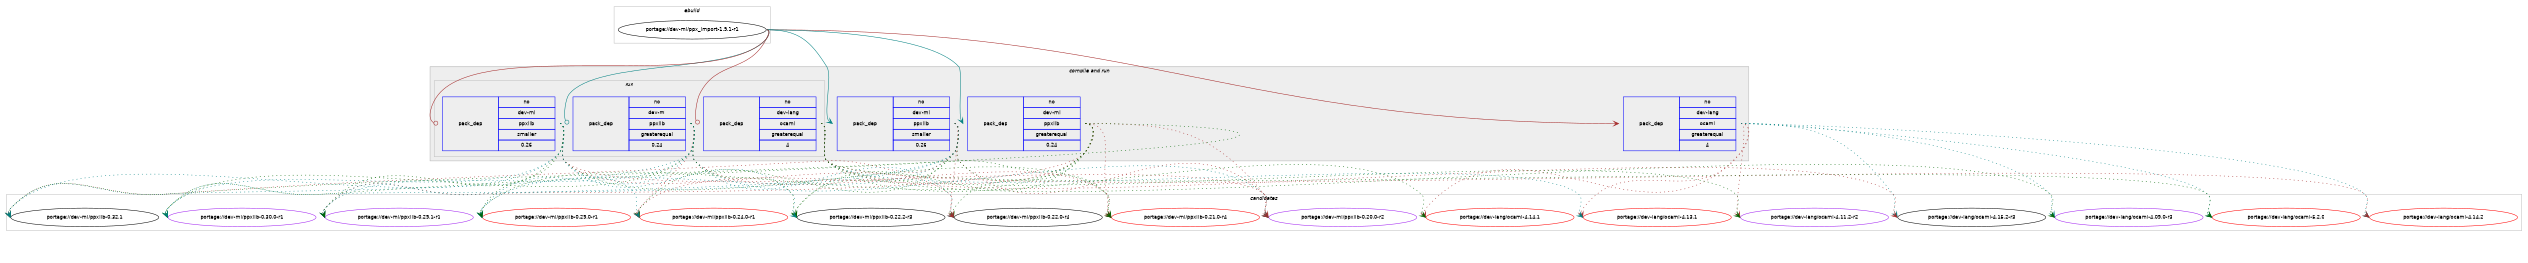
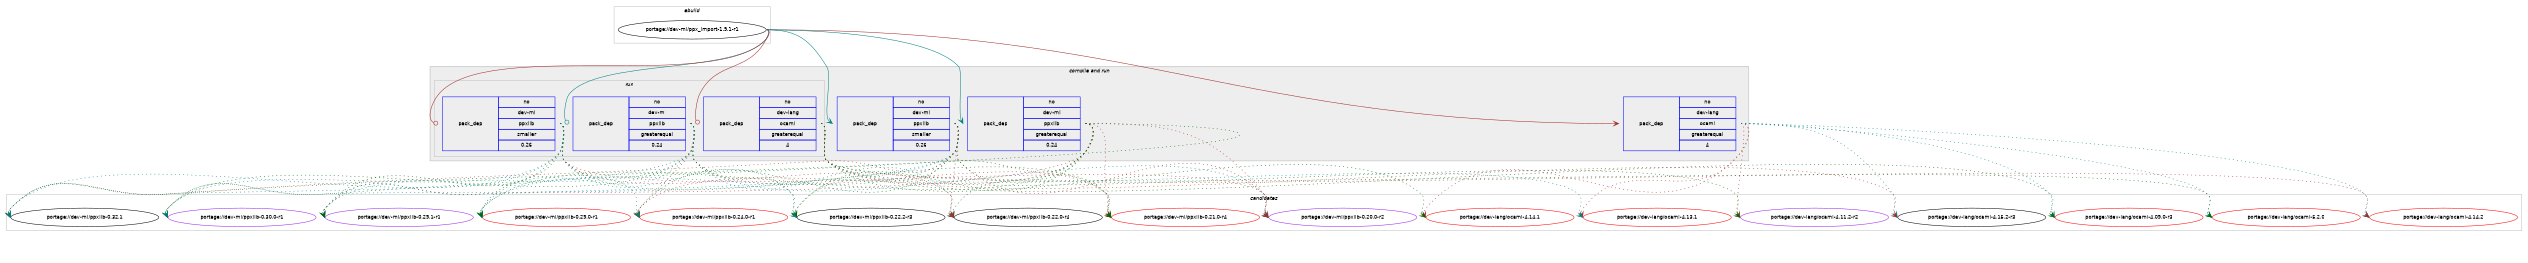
  digraph {
    compound=true
    concentrate=true
    fontname=Helvetica
    fontsize=10
    newrank=true
    rankdir=TB
    ranksep=1.5
    node [color=red fontname=Helvetica fontsize=10]
    edge [arrowhead=vee color=teal headport=w style=dotted tailport=e weight=100]
    n1 [color=black label="portage://dev-ml/ppx_import-1.9.1-r1" width=4]
    n2 [color=blue label=<<TABLE BORDER="0" CELLBORDER="1" CELLSPACING="0" CELLPADDING="4" WIDTH="220"><TR><TD ROWSPAN="6" CELLPADDING="30">pack_dep</TD></TR><TR><TD WIDTH="110">no</TD></TR><TR><TD>dev-lang</TD></TR><TR><TD>ocaml</TD></TR><TR><TD>greaterequal</TD></TR><TR><TD>4</TD></TR></TABLE>> shape=none]
    n3 [color=blue label=<<TABLE BORDER="0" CELLBORDER="1" CELLSPACING="0" CELLPADDING="4" WIDTH="220"><TR><TD ROWSPAN="6" CELLPADDING="30">pack_dep</TD></TR><TR><TD WIDTH="110">no</TD></TR><TR><TD>dev-ml</TD></TR><TR><TD>ppxlib</TD></TR><TR><TD>greaterequal</TD></TR><TR><TD>0.24</TD></TR></TABLE>> shape=none]
    n4 [color=blue label=<<TABLE BORDER="0" CELLBORDER="1" CELLSPACING="0" CELLPADDING="4" WIDTH="220"><TR><TD ROWSPAN="6" CELLPADDING="30">pack_dep</TD></TR><TR><TD WIDTH="110">no</TD></TR><TR><TD>dev-ml</TD></TR><TR><TD>ppxlib</TD></TR><TR><TD>smaller</TD></TR><TR><TD>0.26</TD></TR></TABLE>> shape=none]
    n5 [color=blue label=<<TABLE BORDER="0" CELLBORDER="1" CELLSPACING="0" CELLPADDING="4" WIDTH="220"><TR><TD ROWSPAN="6" CELLPADDING="30">pack_dep</TD></TR><TR><TD WIDTH="110">no</TD></TR><TR><TD>dev-lang</TD></TR><TR><TD>ocaml</TD></TR><TR><TD>greaterequal</TD></TR><TR><TD>4</TD></TR></TABLE>> shape=none]
    n6 [color=blue label=<<TABLE BORDER="0" CELLBORDER="1" CELLSPACING="0" CELLPADDING="4" WIDTH="220"><TR><TD ROWSPAN="6" CELLPADDING="30">pack_dep</TD></TR><TR><TD WIDTH="110">no</TD></TR><TR><TD>dev-ml</TD></TR><TR><TD>ppxlib</TD></TR><TR><TD>greaterequal</TD></TR><TR><TD>0.24</TD></TR></TABLE>> shape=none]
    n7 [color=blue label=<<TABLE BORDER="0" CELLBORDER="1" CELLSPACING="0" CELLPADDING="4" WIDTH="220"><TR><TD ROWSPAN="6" CELLPADDING="30">pack_dep</TD></TR><TR><TD WIDTH="110">no</TD></TR><TR><TD>dev-ml</TD></TR><TR><TD>ppxlib</TD></TR><TR><TD>smaller</TD></TR><TR><TD>0.26</TD></TR></TABLE>> shape=none]
-   n8 [color=purple label="portage://dev-lang/ocaml-4.09.0-r3" width=4]
+   n8 [label="portage://dev-lang/ocaml-4.09.0-r3" width=4]
    n9 [color=black label="portage://dev-lang/ocaml-4.15.2-r3" width=4]
    n10 [color=purple label="portage://dev-lang/ocaml-4.11.2-r2" width=4]
    n11 [label="portage://dev-lang/ocaml-4.13.1" width=4]
    n12 [label="portage://dev-lang/ocaml-4.14.1" width=4]
    n13 [label="portage://dev-lang/ocaml-4.14.2" width=4]
    n14 [label="portage://dev-lang/ocaml-5.2.0" width=4]
    n15 [color=purple label="portage://dev-ml/ppxlib-0.20.0-r2" width=4]
    n16 [label="portage://dev-ml/ppxlib-0.21.0-r4" width=4]
    n17 [color=black label="portage://dev-ml/ppxlib-0.22.0-r4" width=4]
    n18 [color=black label="portage://dev-ml/ppxlib-0.22.2-r3" width=4]
    n19 [label="portage://dev-ml/ppxlib-0.24.0-r1" width=4]
    n20 [label="portage://dev-ml/ppxlib-0.29.0-r1" width=4]
    n21 [color=purple label="portage://dev-ml/ppxlib-0.29.1-r1" width=4]
    n22 [color=purple label="portage://dev-ml/ppxlib-0.30.0-r1" width=4]
    n23 [color=black label="portage://dev-ml/ppxlib-0.32.1" width=4]
    subgraph cluster_1 {
      color=gray
      label=<<i>ebuild</i>>
      rank=same
      n1
    }
    subgraph cluster_2 {
      color=gray
      label=<<i>dependencies</i>>
      subgraph cluster_3 {
        color=gray
        fillcolor="#eeeeee"
        label=<<i>compile</i>>
        style=filled
        subgraph sub_4 {
          color=gray
          fillcolor="#eeeeee"
          label=<<i>compile</i>>
          style=filled
          n2
        }
        subgraph sub_5 {
          color=gray
          fillcolor="#eeeeee"
          label=<<i>compile</i>>
          style=filled
          n3
        }
        subgraph sub_6 {
          color=gray
          fillcolor="#eeeeee"
          label=<<i>compile</i>>
          style=filled
          n4
        }
      }
      subgraph cluster_7 {
        color=gray
        fillcolor="#eeeeee"
        label=<<i>compile and run</i>>
        style=filled
      }
      subgraph cluster_8 {
        color=gray
        fillcolor="#eeeeee"
        label=<<i>run</i>>
        style=filled
        subgraph sub_9 {
          color=gray
          fillcolor="#eeeeee"
          label=<<i>run</i>>
          style=filled
          n5
        }
        subgraph sub_10 {
          color=gray
          fillcolor="#eeeeee"
          label=<<i>run</i>>
          style=filled
          n6
        }
        subgraph sub_11 {
          color=gray
          fillcolor="#eeeeee"
          label=<<i>run</i>>
          style=filled
          n7
        }
      }
    }
    subgraph cluster_12 {
      color=gray
      label=<<i>candidates</i>>
      rank=same
      subgraph sub_13 {
        color=black
        label=<<i>candidates</i>>
        nodesep=1
        rank=same
        n8
        n9
        n10
        n11
        n12
        n13
        n14
      }
      subgraph sub_14 {
        color=black
        label=<<i>candidates</i>>
        nodesep=1
        rank=same
        n15
        n16
        n17
        n18
        n19
        n20
        n21
        n22
        n23
      }
      subgraph sub_15 {
        color=black
        label=<<i>candidates</i>>
        nodesep=1
        rank=same
        n15
        n16
        n17
        n18
        n19
        n20
        n21
        n22
        n23
      }
      subgraph sub_16 {
        color=black
        label=<<i>candidates</i>>
        nodesep=1
        rank=same
        n8
        n9
        n10
        n11
        n12
        n13
        n14
      }
      subgraph sub_17 {
        color=black
        label=<<i>candidates</i>>
        nodesep=1
        rank=same
        n15
        n16
        n17
        n18
        n19
        n20
        n21
        n22
        n23
      }
      subgraph sub_18 {
        color=black
        label=<<i>candidates</i>>
        nodesep=1
        rank=same
        n15
        n16
        n17
        n18
        n19
        n20
        n21
        n22
        n23
      }
    }
    n1 -> n2 [color=brown style=solid weight=20]
    n1 -> n3 [style=solid weight=20]
    n1 -> n4 [style=solid weight=20]
    n1 -> n5 [arrowhead=odot color=brown style=solid weight=20]
    n1 -> n6 [arrowhead=odot style=solid weight=20]
    n1 -> n7 [arrowhead=odot color=brown style=solid weight=20]
    n2 -> n8
    n2 -> n9
    n2 -> n10 [color=brown]
    n2 -> n11 [color=brown]
    n2 -> n12 [color=brown]
    n2 -> n13
    n2 -> n14
    n3 -> n15 [color=brown]
    n3 -> n16 [color=brown]
    n3 -> n17 [color=darkgreen]
    n3 -> n18 [color=darkgreen]
    n3 -> n19 [color=brown]
    n3 -> n20 [color=darkgreen]
    n3 -> n21 [color=brown]
    n3 -> n22 [color=darkgreen]
    n3 -> n23 [color=darkgreen]
    n4 -> n15 [color=brown]
    n4 -> n16 [color=darkgreen]
    n4 -> n17 [color=brown]
    n4 -> n18 [color=darkgreen]
    n4 -> n19 [color=darkgreen]
    n4 -> n20
    n4 -> n21
    n4 -> n22
    n4 -> n23 [color=brown]
    n5 -> n8 [color=darkgreen]
    n5 -> n9 [color=brown]
    n5 -> n10 [color=darkgreen]
    n5 -> n11
    n5 -> n12 [color=darkgreen]
    n5 -> n13 [color=brown]
    n5 -> n14 [color=darkgreen]
    n6 -> n15
    n6 -> n16 [color=brown]
    n6 -> n17
    n6 -> n18 [color=darkgreen]
    n6 -> n19 [color=brown]
    n6 -> n20
    n6 -> n21
    n6 -> n22 [color=darkgreen]
    n6 -> n23
    n7 -> n15 [color=brown]
    n7 -> n16 [color=darkgreen]
    n7 -> n17 [color=brown]
    n7 -> n18
    n7 -> n19
    n7 -> n20 [color=darkgreen]
    n7 -> n21 [color=darkgreen]
    n7 -> n22
    n7 -> n23
  }
